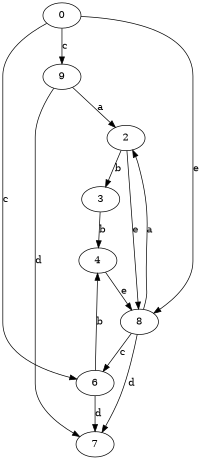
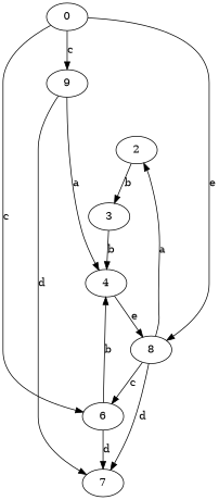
  strict digraph {
    2
    3
    8
    6
    4
    7
    n7 [label=9]
    0
    2 -> 3 [label=b]
-   2 -> 8 [label=e]
    3 -> 4 [label=b]
    8 -> 2 [label=a]
    8 -> 6 [label=c]
    8 -> 7 [label=d]
    6 -> 4 [label=b]
    6 -> 7 [label=d]
    4 -> 8 [label=e]
-   n7 -> 2 [label=a]
+   n7 -> 4 [label=a]
    n7 -> 7 [label=d]
    0 -> 8 [label=e]
    0 -> 6 [label=c]
    0 -> n7 [label=c]
  }
